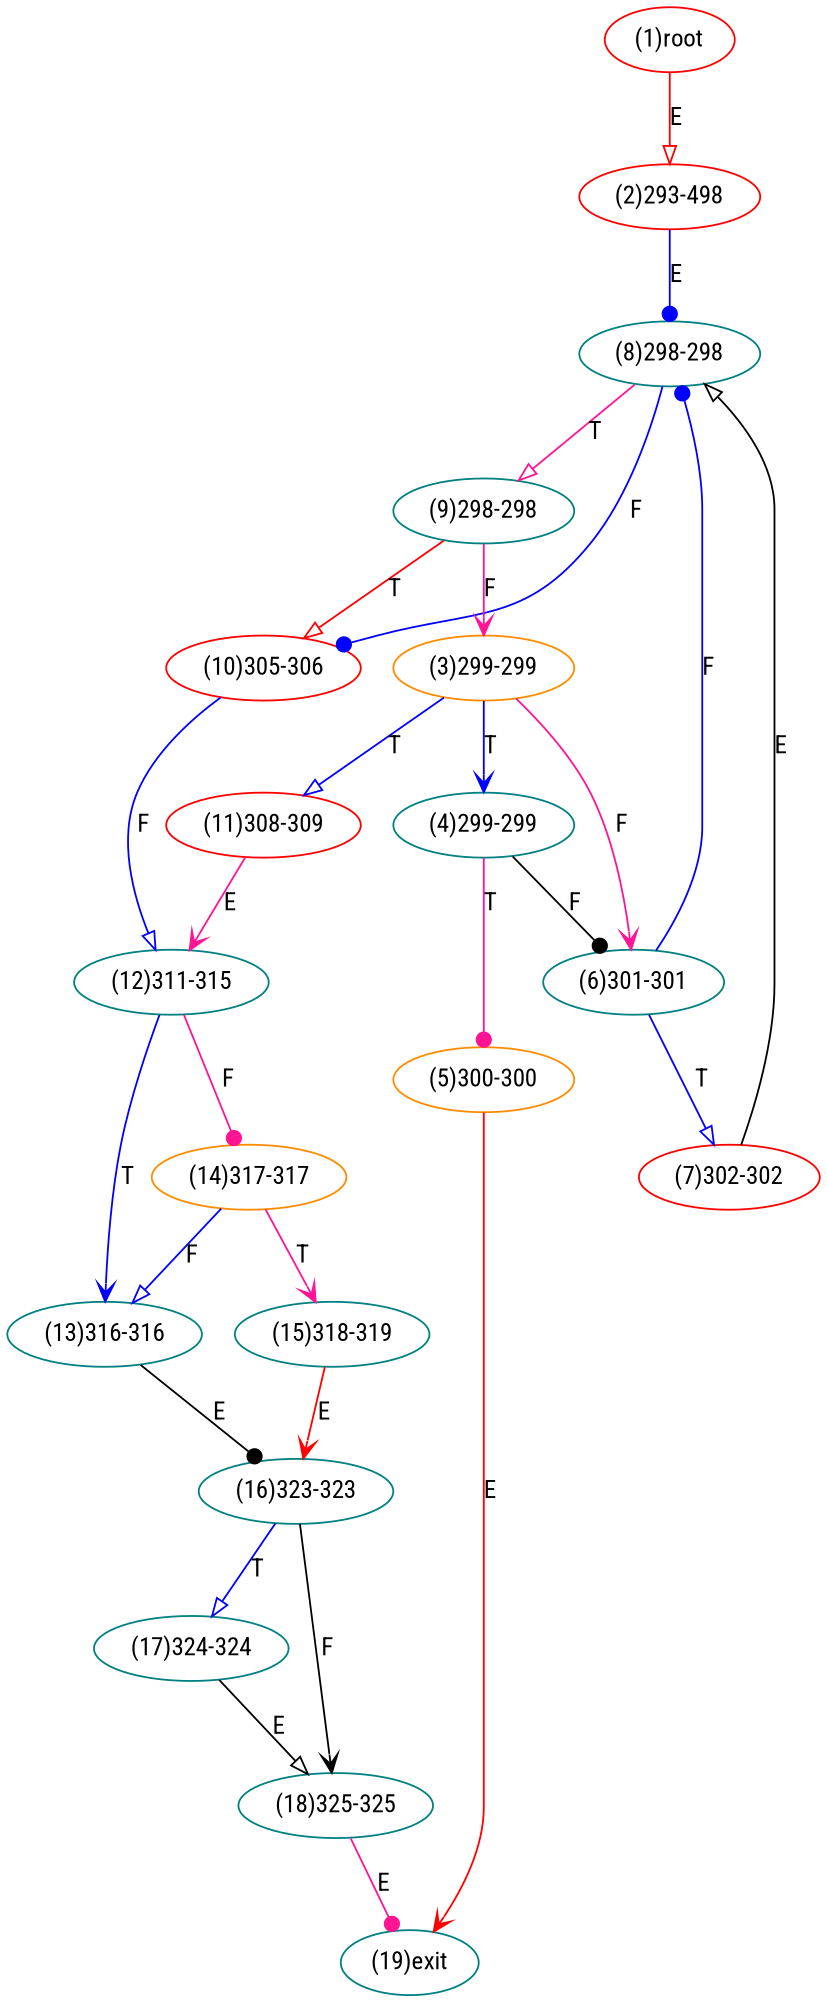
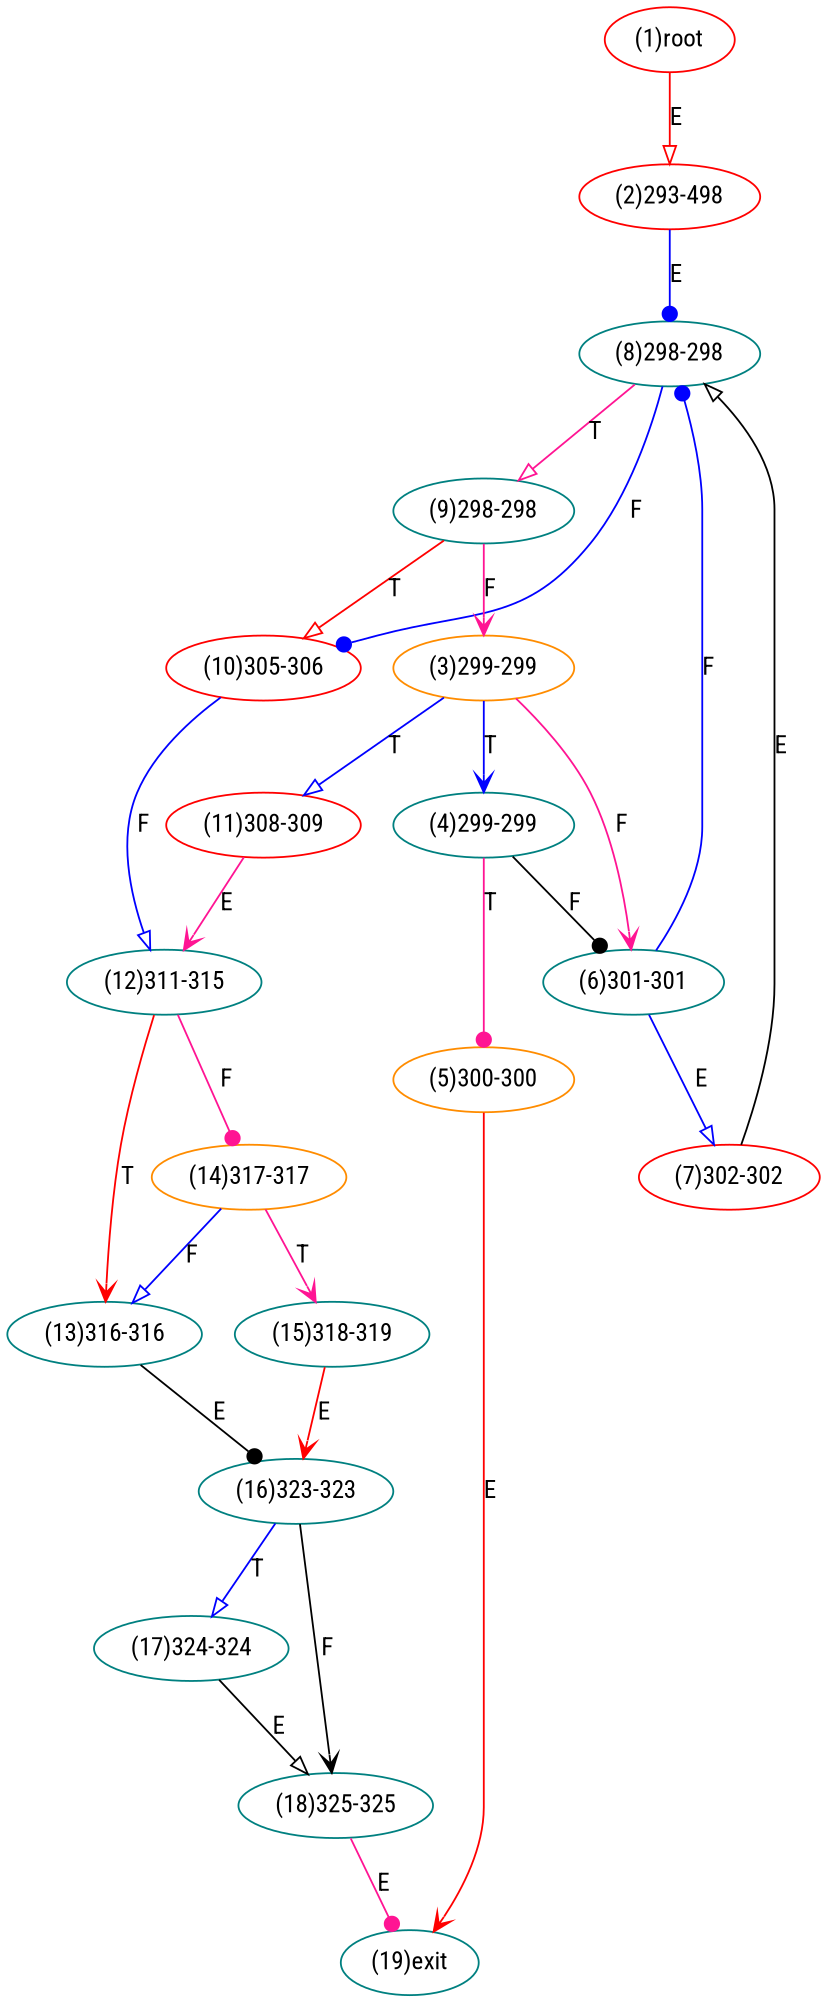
  digraph {
    fontname="Roboto Condensed"
    node [color=teal fontname="Roboto Condensed"]
    edge [arrowhead=onormal color=blue fontname="Roboto Condensed"]
    n1 [color=red label="(1)root"]
    n2 [color=red label="(2)293-498"]
    n3 [label="(8)298-298"]
    n4 [label="(9)298-298"]
    n5 [color=red label="(10)305-306"]
    n6 [color=darkorange label="(3)299-299"]
    n7 [label="(4)299-299"]
    n8 [label="(6)301-301"]
    n9 [color=red label="(11)308-309"]
    n10 [color=darkorange label="(5)300-300"]
    n11 [color=red label="(7)302-302"]
    n12 [label="(19)exit"]
    n13 [label="(12)311-315"]
    n14 [label="(13)316-316"]
    n15 [color=darkorange label="(14)317-317"]
    n16 [label="(16)323-323"]
    n17 [label="(15)318-319"]
    n18 [label="(17)324-324"]
    n19 [label="(18)325-325"]
    n1 -> n2 [color=red label=E]
    n2 -> n3 [arrowhead=dot label=E]
    n3 -> n4 [color=deeppink label=T]
    n3 -> n5 [arrowhead=dot label=F]
    n4 -> n5 [color=red label=T]
    n4 -> n6 [arrowhead=vee color=deeppink label=F]
    n5 -> n13 [label=F]
    n6 -> n7 [arrowhead=vee label=T]
    n6 -> n8 [arrowhead=vee color=deeppink label=F]
    n6 -> n9 [label=T]
    n7 -> n8 [arrowhead=dot color=black label=F]
    n7 -> n10 [arrowhead=dot color=deeppink label=T]
    n8 -> n3 [arrowhead=dot label=F]
-   n8 -> n11 [label=T]
+   n8 -> n11 [label=E]
    n9 -> n13 [arrowhead=vee color=deeppink label=E]
    n10 -> n12 [arrowhead=vee color=red label=E]
    n11 -> n3 [color=black label=E]
-   n13 -> n14 [arrowhead=vee label=T]
+   n13 -> n14 [arrowhead=vee color=red label=T]
    n13 -> n15 [arrowhead=dot color=deeppink label=F]
    n14 -> n16 [arrowhead=dot color=black label=E]
    n15 -> n14 [label=F]
    n15 -> n17 [arrowhead=vee color=deeppink label=T]
    n16 -> n18 [label=T]
    n16 -> n19 [arrowhead=vee color=black label=F]
    n17 -> n16 [arrowhead=vee color=red label=E]
    n18 -> n19 [color=black label=E]
    n19 -> n12 [arrowhead=dot color=deeppink label=E]
  }
